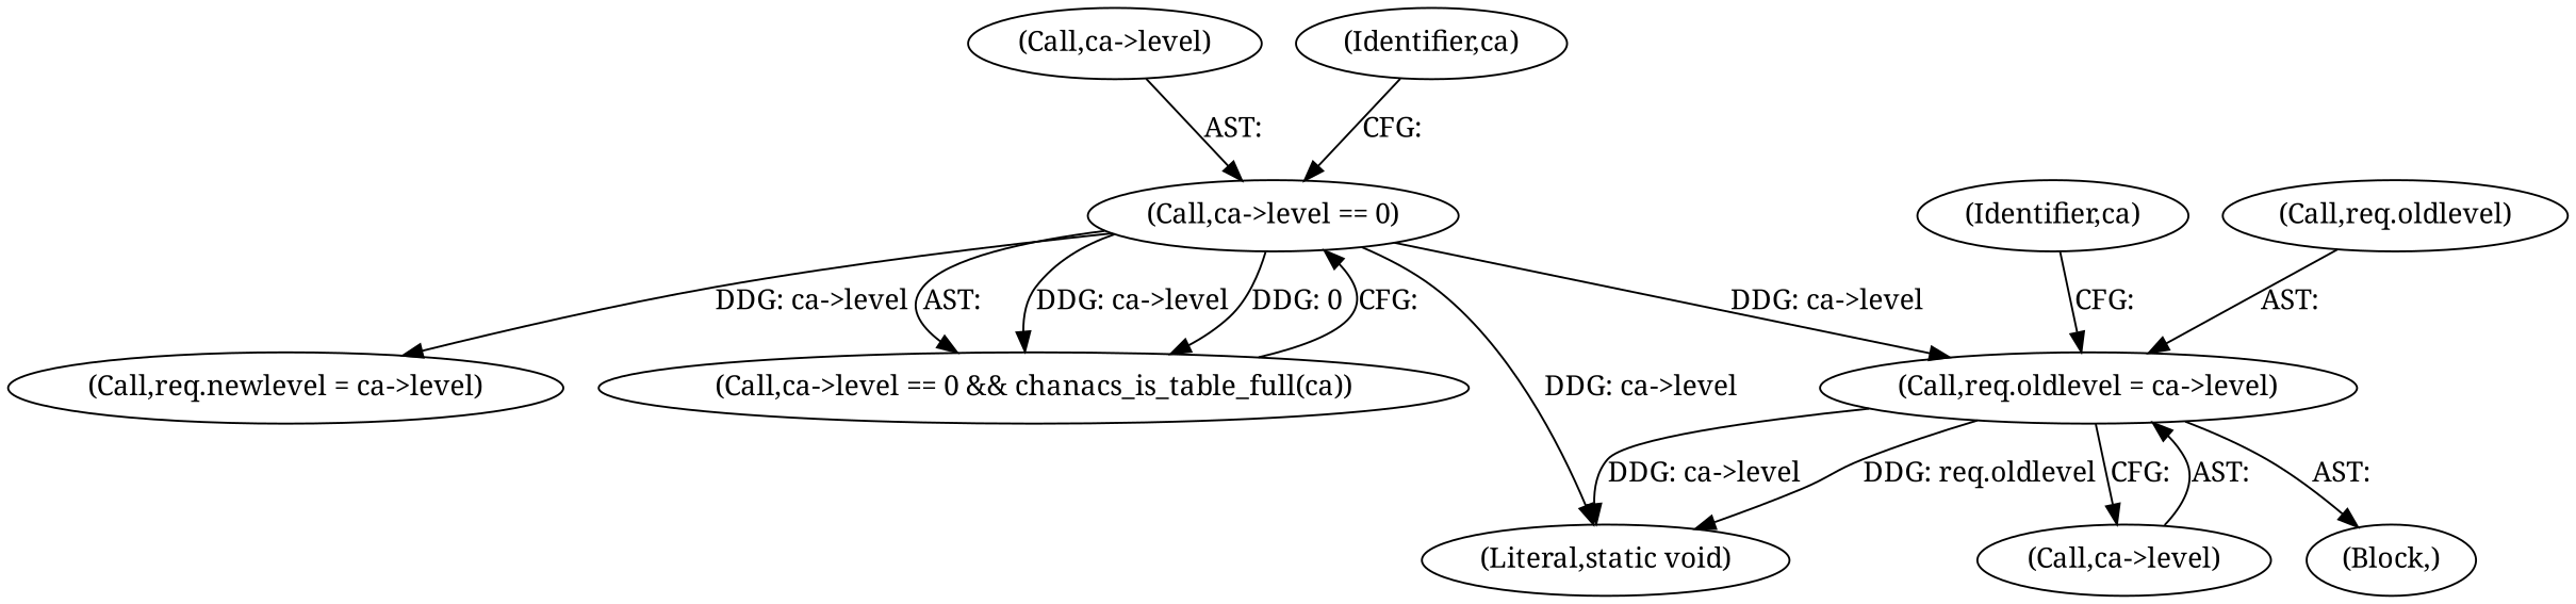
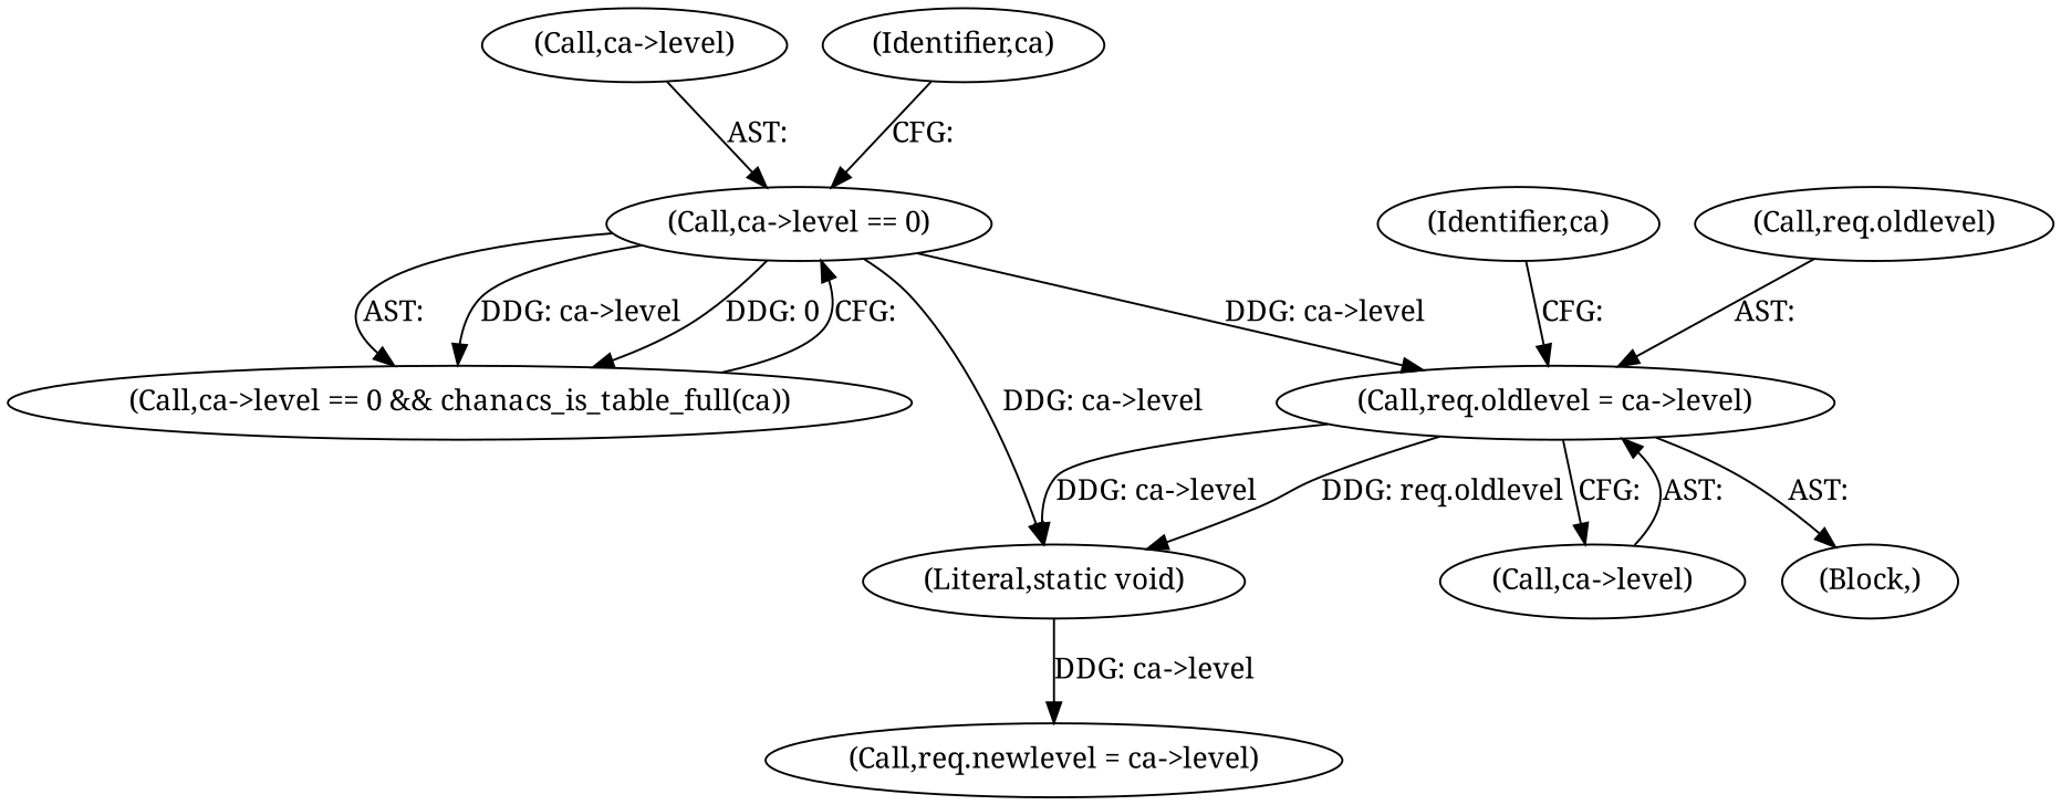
  digraph {
    fontname="Noto Serif"
    node [fontname="Noto Serif"]
    edge [fontname="Noto Serif"]
    n1 [label="(Call,req.oldlevel = ca->level)"]
    n2 [label="(Block,)"]
    n3 [label="(Literal,static void)"]
    n4 [label="(Call,ca->level)"]
    n5 [label="(Call,ca->level == 0)"]
    n6 [label="(Call,req.newlevel = ca->level)"]
    n7 [label="(Call,ca->level == 0 && chanacs_is_table_full(ca))"]
    n8 [label="(Call,ca->level)"]
    n9 [label="(Identifier,ca)"]
    n10 [label="(Identifier,ca)"]
    n11 [label="(Call,req.oldlevel)"]
    n1 -> n2 [label="AST: "]
    n1 -> n3 [label="DDG: ca->level"]
    n1 -> n3 [label="DDG: req.oldlevel"]
    n1 -> n4 [label="CFG: "]
    n4 -> n1 [label="AST: "]
    n5 -> n1 [label="DDG: ca->level"]
    n5 -> n3 [label="DDG: ca->level"]
-   n5 -> n6 [label="DDG: ca->level"]
+   n3 -> n6 [label="DDG: ca->level"]
    n5 -> n7 [label="AST: "]
    n5 -> n7 [label="DDG: ca->level"]
    n5 -> n7 [label="DDG: 0"]
    n7 -> n5 [label="CFG: "]
    n8 -> n5 [label="AST: "]
    n9 -> n1 [label="CFG: "]
    n10 -> n5 [label="CFG: "]
    n11 -> n1 [label="AST: "]
  }
